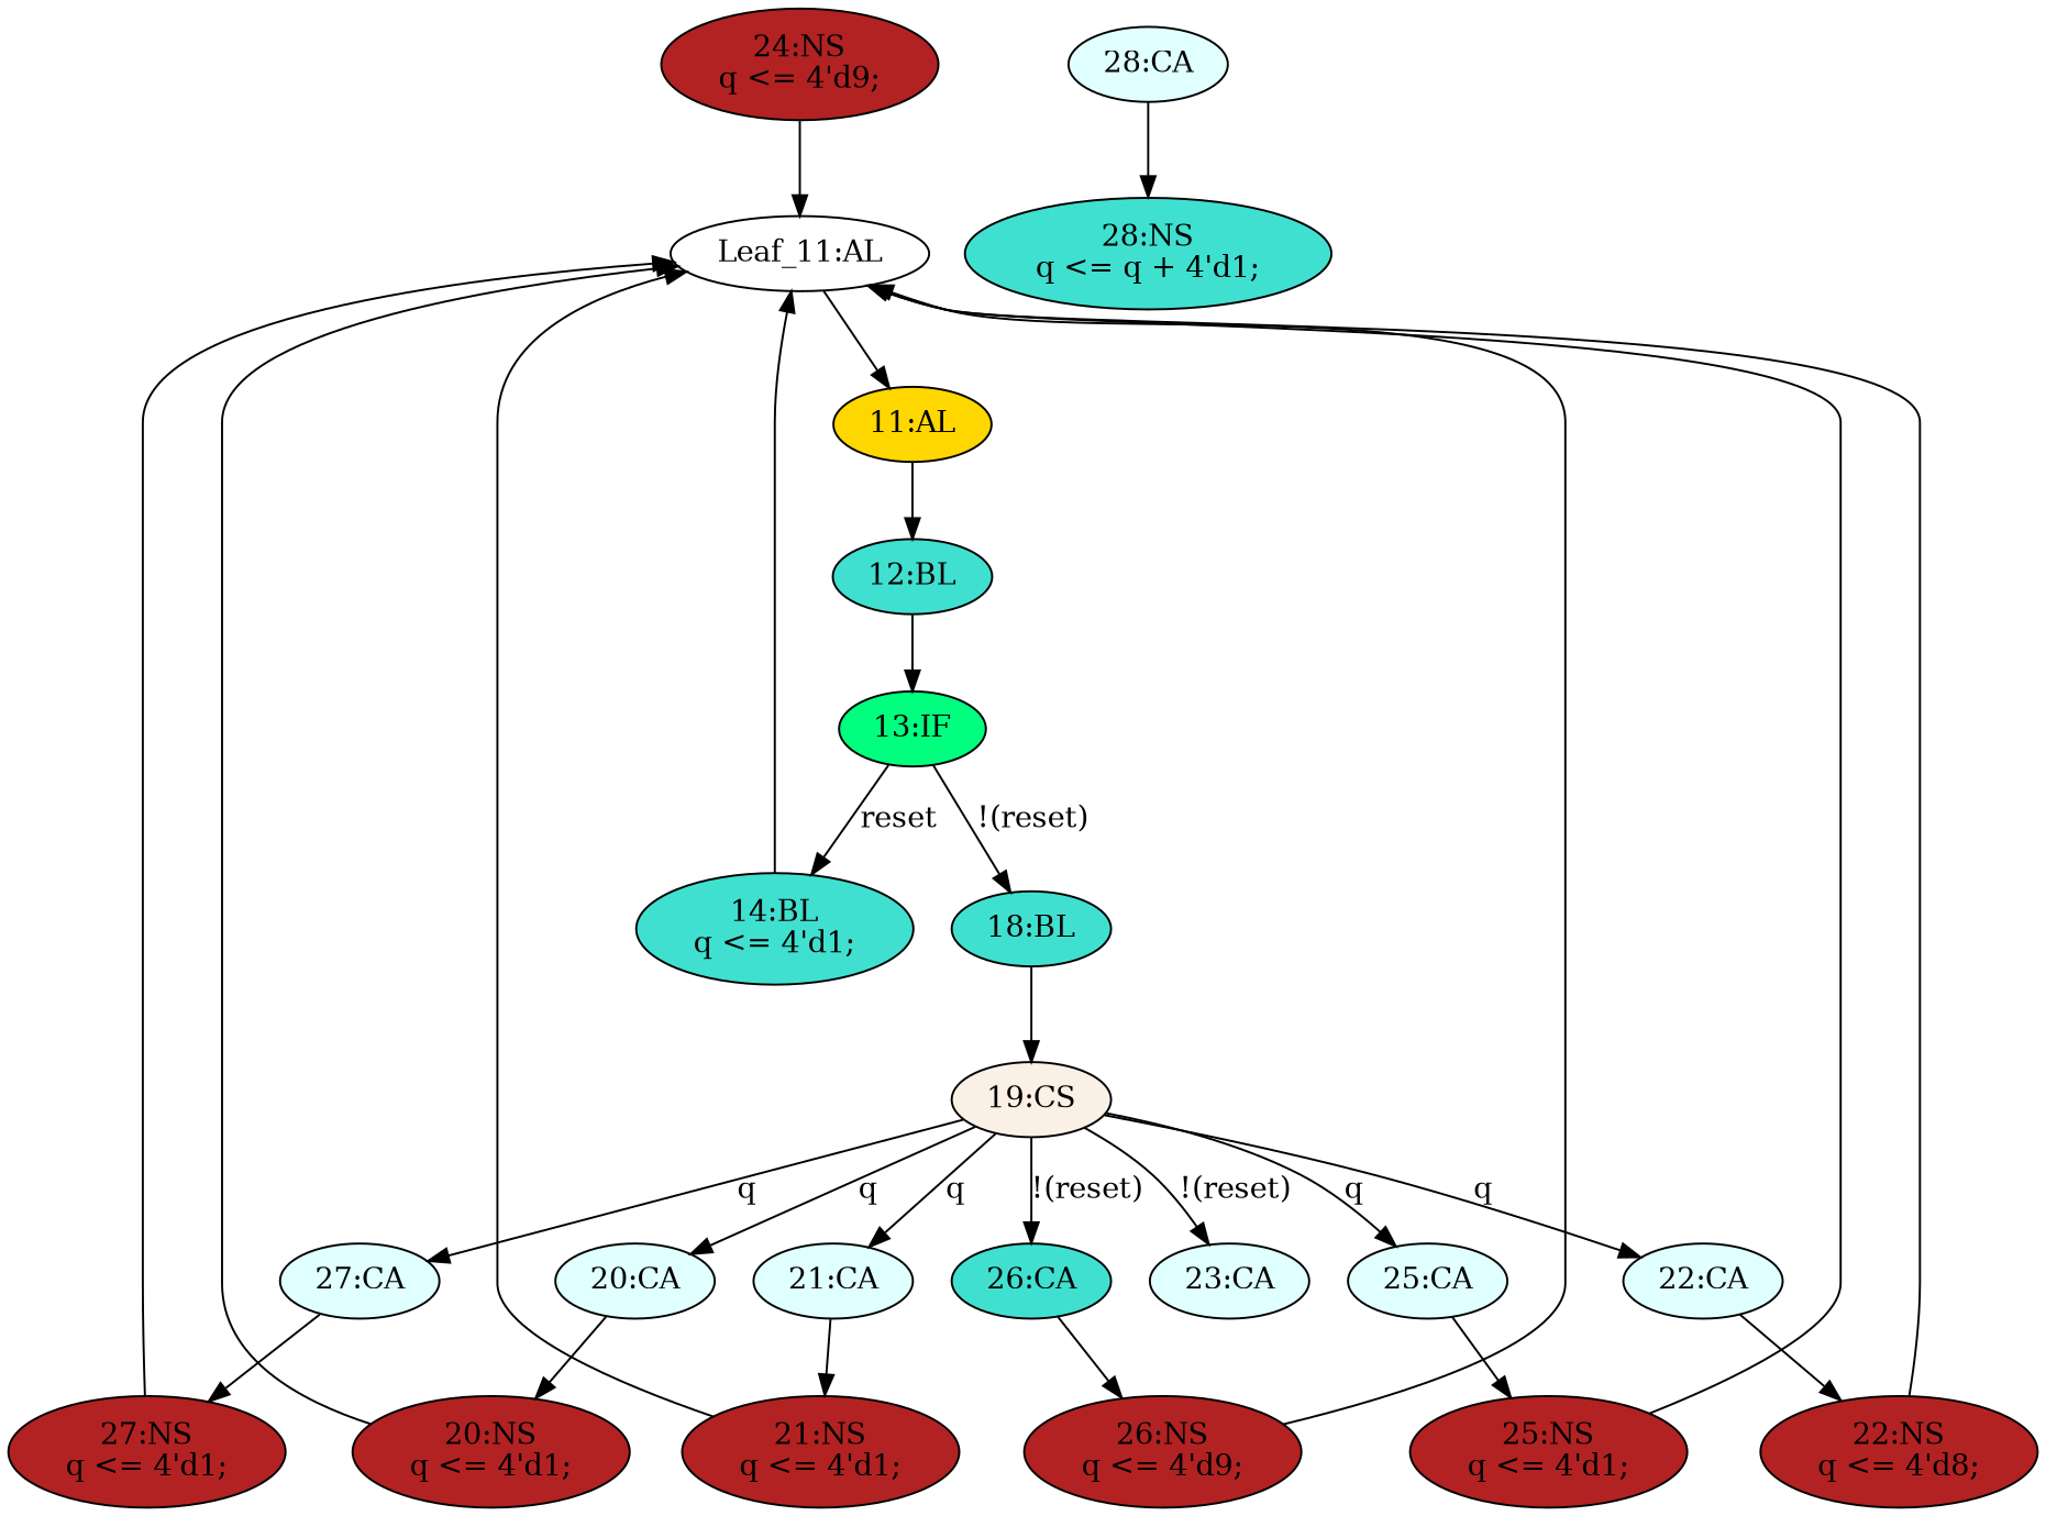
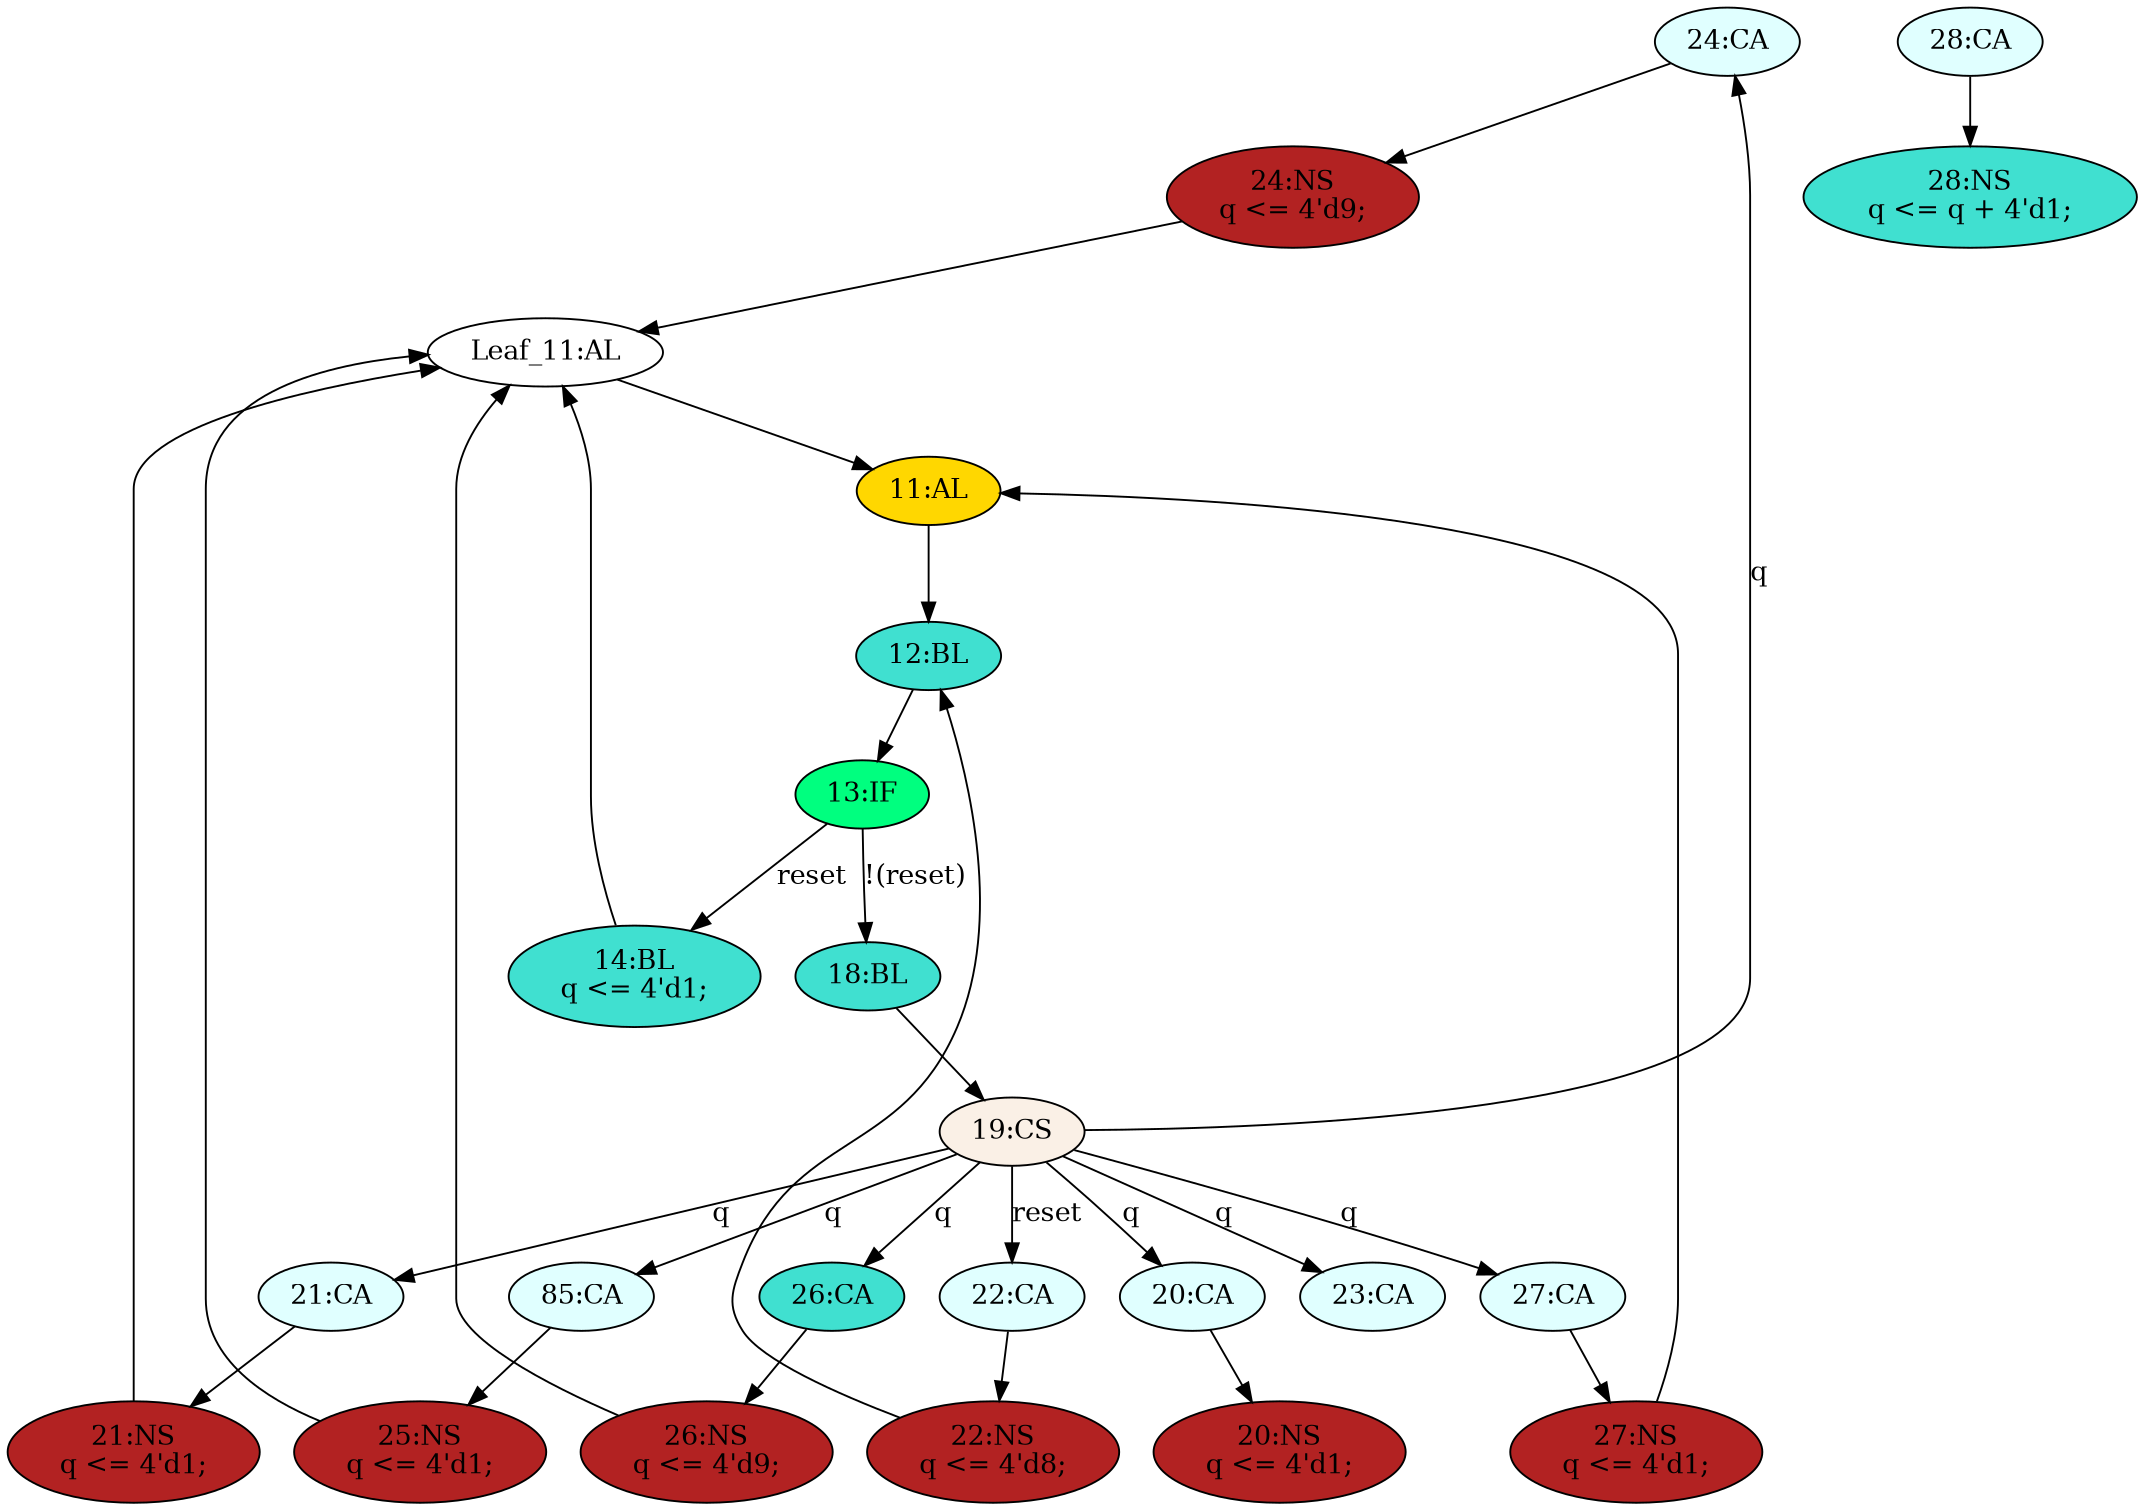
  strict digraph {
    node [fillcolor=lightcyan statements="[]" style=filled typ=Case]
    edge [cond="[]" lineno=None]
+   n1 [ast="<pyverilog.vparser.ast.Case object at 0x7f439ad67150>" label="24:CA"]
    n2 [ast="<pyverilog.vparser.ast.NonblockingSubstitution object at 0x7f439ad67090>" fillcolor=firebrick label="24:NS\nq <= 4'd9;" statements="[<pyverilog.vparser.ast.NonblockingSubstitution object at 0x7f439ad67090>]" typ=NonblockingSubstitution]
    n3 [def_var="['q']" label="Leaf_11:AL" fillcolor="" statements="" style="" typ=""]
    n4 [ast="<pyverilog.vparser.ast.Always object at 0x7f439b0dee10>" clk_sens=True fillcolor=gold label="11:AL" sens="['clk']" typ=Always use_var="['reset', 'q']"]
    n5 [ast="<pyverilog.vparser.ast.IfStatement object at 0x7f439ad16810>" fillcolor=springgreen label="13:IF" typ=IfStatement]
    n6 [ast="<pyverilog.vparser.ast.Block object at 0x7f439ad77090>" fillcolor=turquoise label="18:BL" typ=Block]
    n7 [ast="<pyverilog.vparser.ast.Block object at 0x7f439ad6b150>" fillcolor=turquoise label="14:BL\nq <= 4'd1;" statements="[<pyverilog.vparser.ast.NonblockingSubstitution object at 0x7f439ad77390>]" typ=Block]
    n8 [ast="<pyverilog.vparser.ast.CaseStatement object at 0x7f439a9d8cd0>" fillcolor=linen label="19:CS" typ=CaseStatement]
    n9 [ast="<pyverilog.vparser.ast.Case object at 0x7f439ad86550>" label="27:CA"]
    n10 [ast="<pyverilog.vparser.ast.Case object at 0x7f439ad72450>" label="22:CA"]
    n11 [ast="<pyverilog.vparser.ast.Case object at 0x7f439ad0e290>" label="21:CA"]
    n12 [ast="<pyverilog.vparser.ast.Case object at 0x7f439ad644d0>" label="20:CA"]
    n13 [ast="<pyverilog.vparser.ast.Case object at 0x7f439adea250>" fillcolor=turquoise label="26:CA"]
-   n14 [ast="<pyverilog.vparser.ast.Case object at 0x7f439b181610>" label="25:CA"]
+   n14 [ast="<pyverilog.vparser.ast.Case object at 0x7f439b181610>" label="85:CA"]
    n15 [ast="<pyverilog.vparser.ast.Case object at 0x7f439ad7dc50>" label="23:CA"]
    n16 [ast="<pyverilog.vparser.ast.Block object at 0x7f439adf5410>" fillcolor=turquoise label="12:BL" typ=Block]
    n17 [ast="<pyverilog.vparser.ast.NonblockingSubstitution object at 0x7f439a9d83d0>" fillcolor=firebrick label="27:NS\nq <= 4'd1;" statements="[<pyverilog.vparser.ast.NonblockingSubstitution object at 0x7f439a9d83d0>]" typ=NonblockingSubstitution]
    n18 [ast="<pyverilog.vparser.ast.NonblockingSubstitution object at 0x7f439ad72050>" fillcolor=firebrick label="22:NS\nq <= 4'd8;" statements="[<pyverilog.vparser.ast.NonblockingSubstitution object at 0x7f439ad72050>]" typ=NonblockingSubstitution]
    n19 [ast="<pyverilog.vparser.ast.NonblockingSubstitution object at 0x7f439ad0e4d0>" fillcolor=firebrick label="21:NS\nq <= 4'd1;" statements="[<pyverilog.vparser.ast.NonblockingSubstitution object at 0x7f439ad0e4d0>]" typ=NonblockingSubstitution]
    n20 [ast="<pyverilog.vparser.ast.NonblockingSubstitution object at 0x7f439ad64890>" fillcolor=firebrick label="20:NS\nq <= 4'd1;" statements="[<pyverilog.vparser.ast.NonblockingSubstitution object at 0x7f439ad64890>]" typ=NonblockingSubstitution]
    n21 [ast="<pyverilog.vparser.ast.NonblockingSubstitution object at 0x7f439adea310>" fillcolor=firebrick label="26:NS\nq <= 4'd9;" statements="[<pyverilog.vparser.ast.NonblockingSubstitution object at 0x7f439adea310>]" typ=NonblockingSubstitution]
    n22 [ast="<pyverilog.vparser.ast.NonblockingSubstitution object at 0x7f439b0dee50>" fillcolor=firebrick label="25:NS\nq <= 4'd1;" statements="[<pyverilog.vparser.ast.NonblockingSubstitution object at 0x7f439b0dee50>]" typ=NonblockingSubstitution]
    n23 [ast="<pyverilog.vparser.ast.Case object at 0x7f439a9d8d10>" label="28:CA"]
    n24 [ast="<pyverilog.vparser.ast.NonblockingSubstitution object at 0x7f439a9d8810>" fillcolor=turquoise label="28:NS\nq <= q + 4'd1;" statements="[<pyverilog.vparser.ast.NonblockingSubstitution object at 0x7f439a9d8810>]" typ=NonblockingSubstitution]
+   n1 -> n2
    n2 -> n3
    n3 -> n4 [cond="" lineno=""]
    n4 -> n16
    n5 -> n6 [cond="['reset']" label="!(reset)" lineno=13]
    n5 -> n7 [cond="['reset']" label=reset lineno=13]
    n6 -> n8
    n7 -> n3
+   n8 -> n1 [cond="['q']" label=q lineno=19]
    n8 -> n9 [cond="['q']" label=q lineno=19]
-   n8 -> n10 [cond="['q']" label=q lineno=19]
+   n8 -> n10 [cond="['q']" label=reset lineno=19]
    n8 -> n11 [cond="['q']" label=q lineno=19]
    n8 -> n12 [cond="['q']" label=q lineno=19]
-   n8 -> n13 [cond="['q']" label="!(reset)" lineno=19]
+   n8 -> n13 [cond="['q']" label=q lineno=19]
    n8 -> n14 [cond="['q']" label=q lineno=19]
-   n8 -> n15 [cond="['q']" label="!(reset)" lineno=19]
+   n8 -> n15 [cond="['q']" label=q lineno=19]
    n9 -> n17
    n10 -> n18
    n11 -> n19
    n12 -> n20
    n13 -> n21
    n14 -> n22
    n16 -> n5
-   n17 -> n3
-   n18 -> n3
+   n17 -> n4
+   n18 -> n16
    n19 -> n3
-   n20 -> n3
    n21 -> n3
    n22 -> n3
    n23 -> n24
  }
